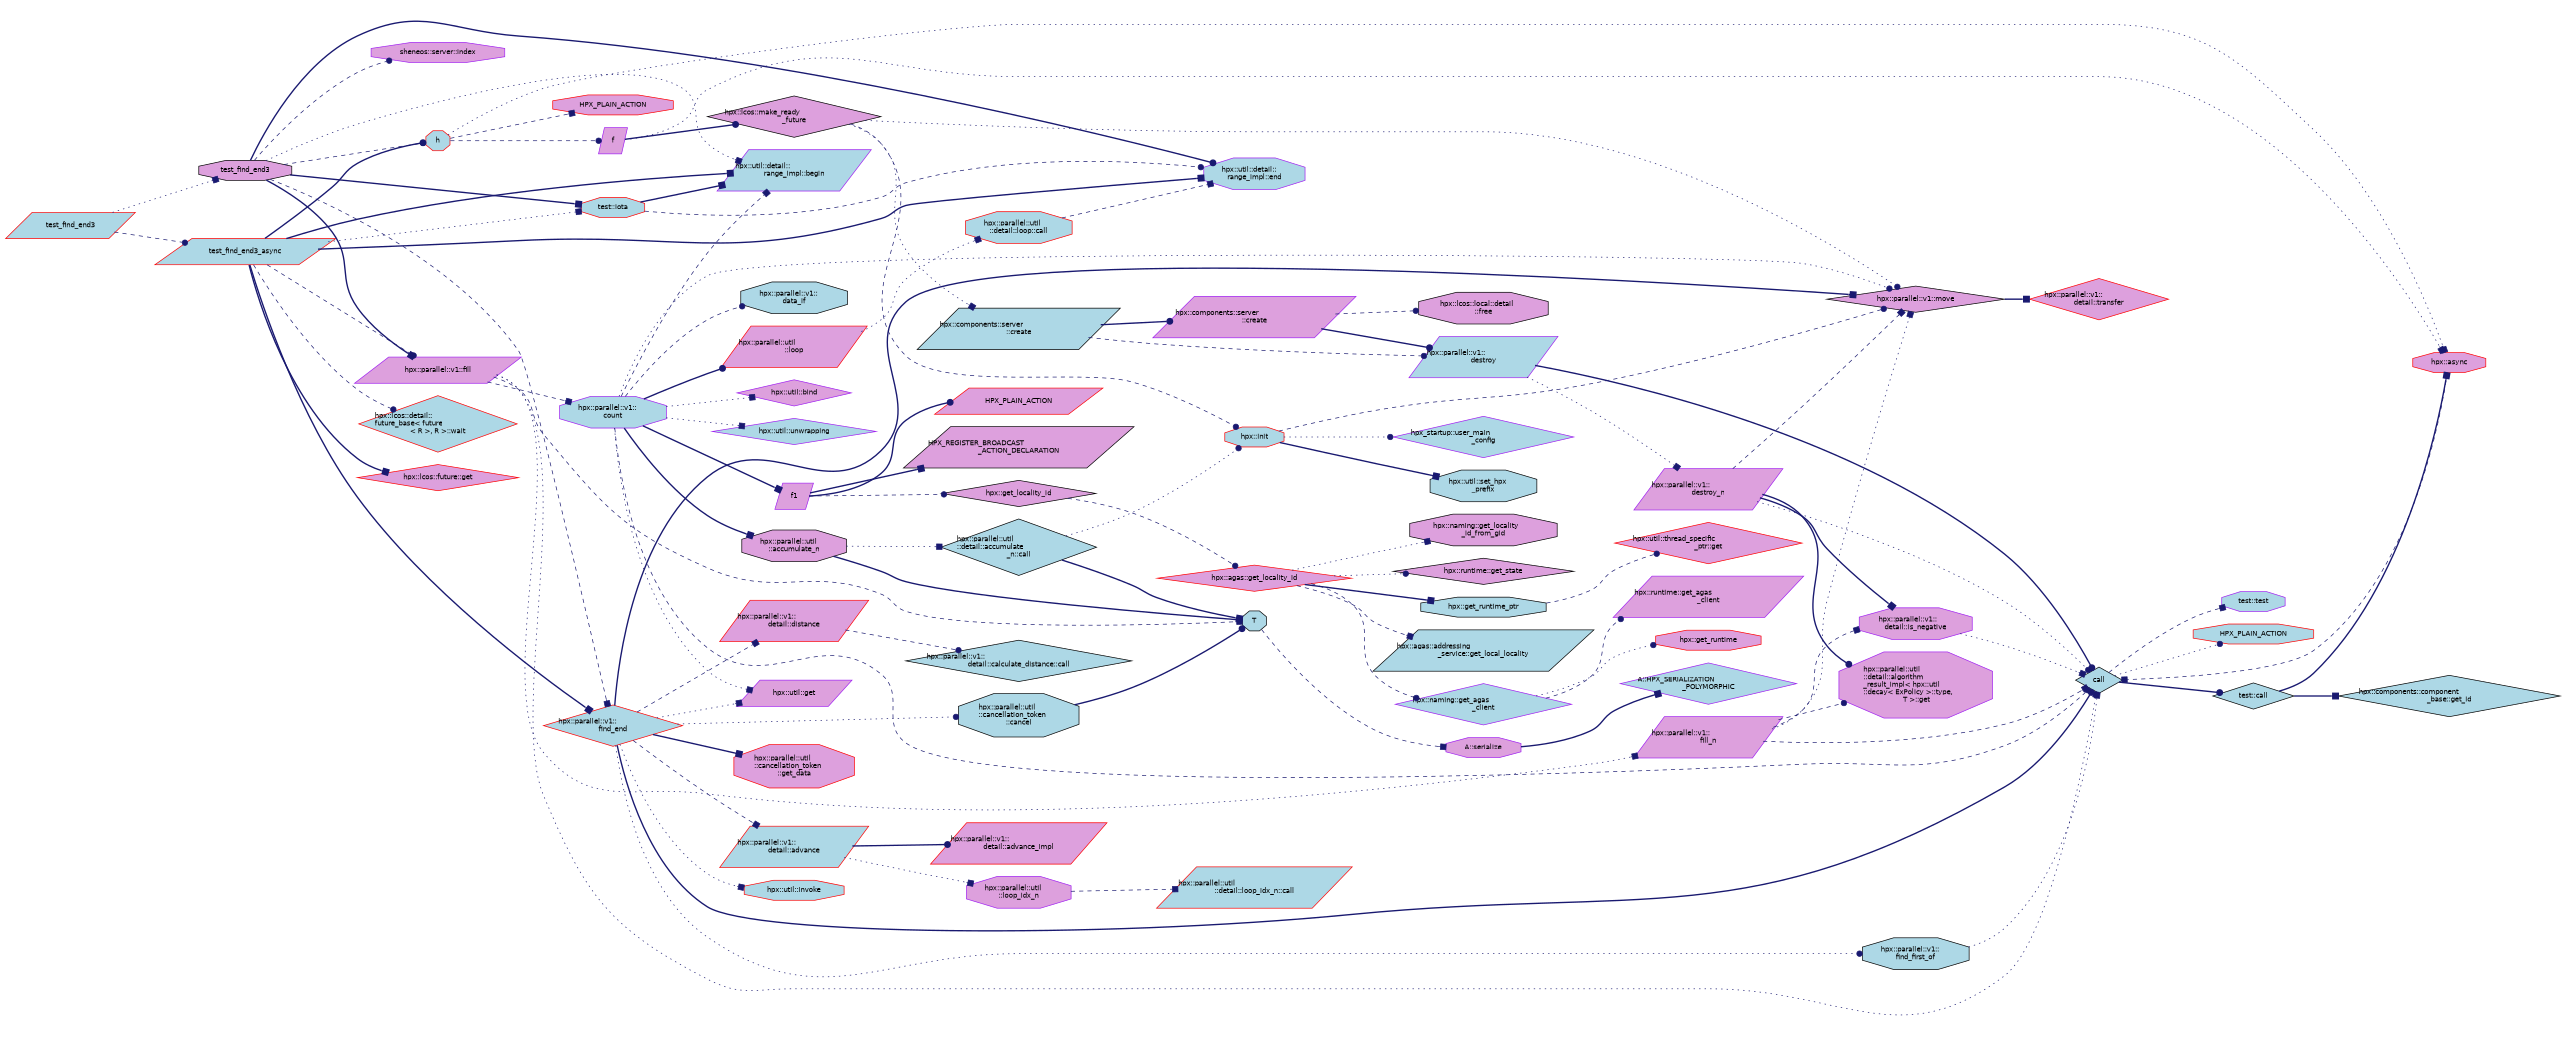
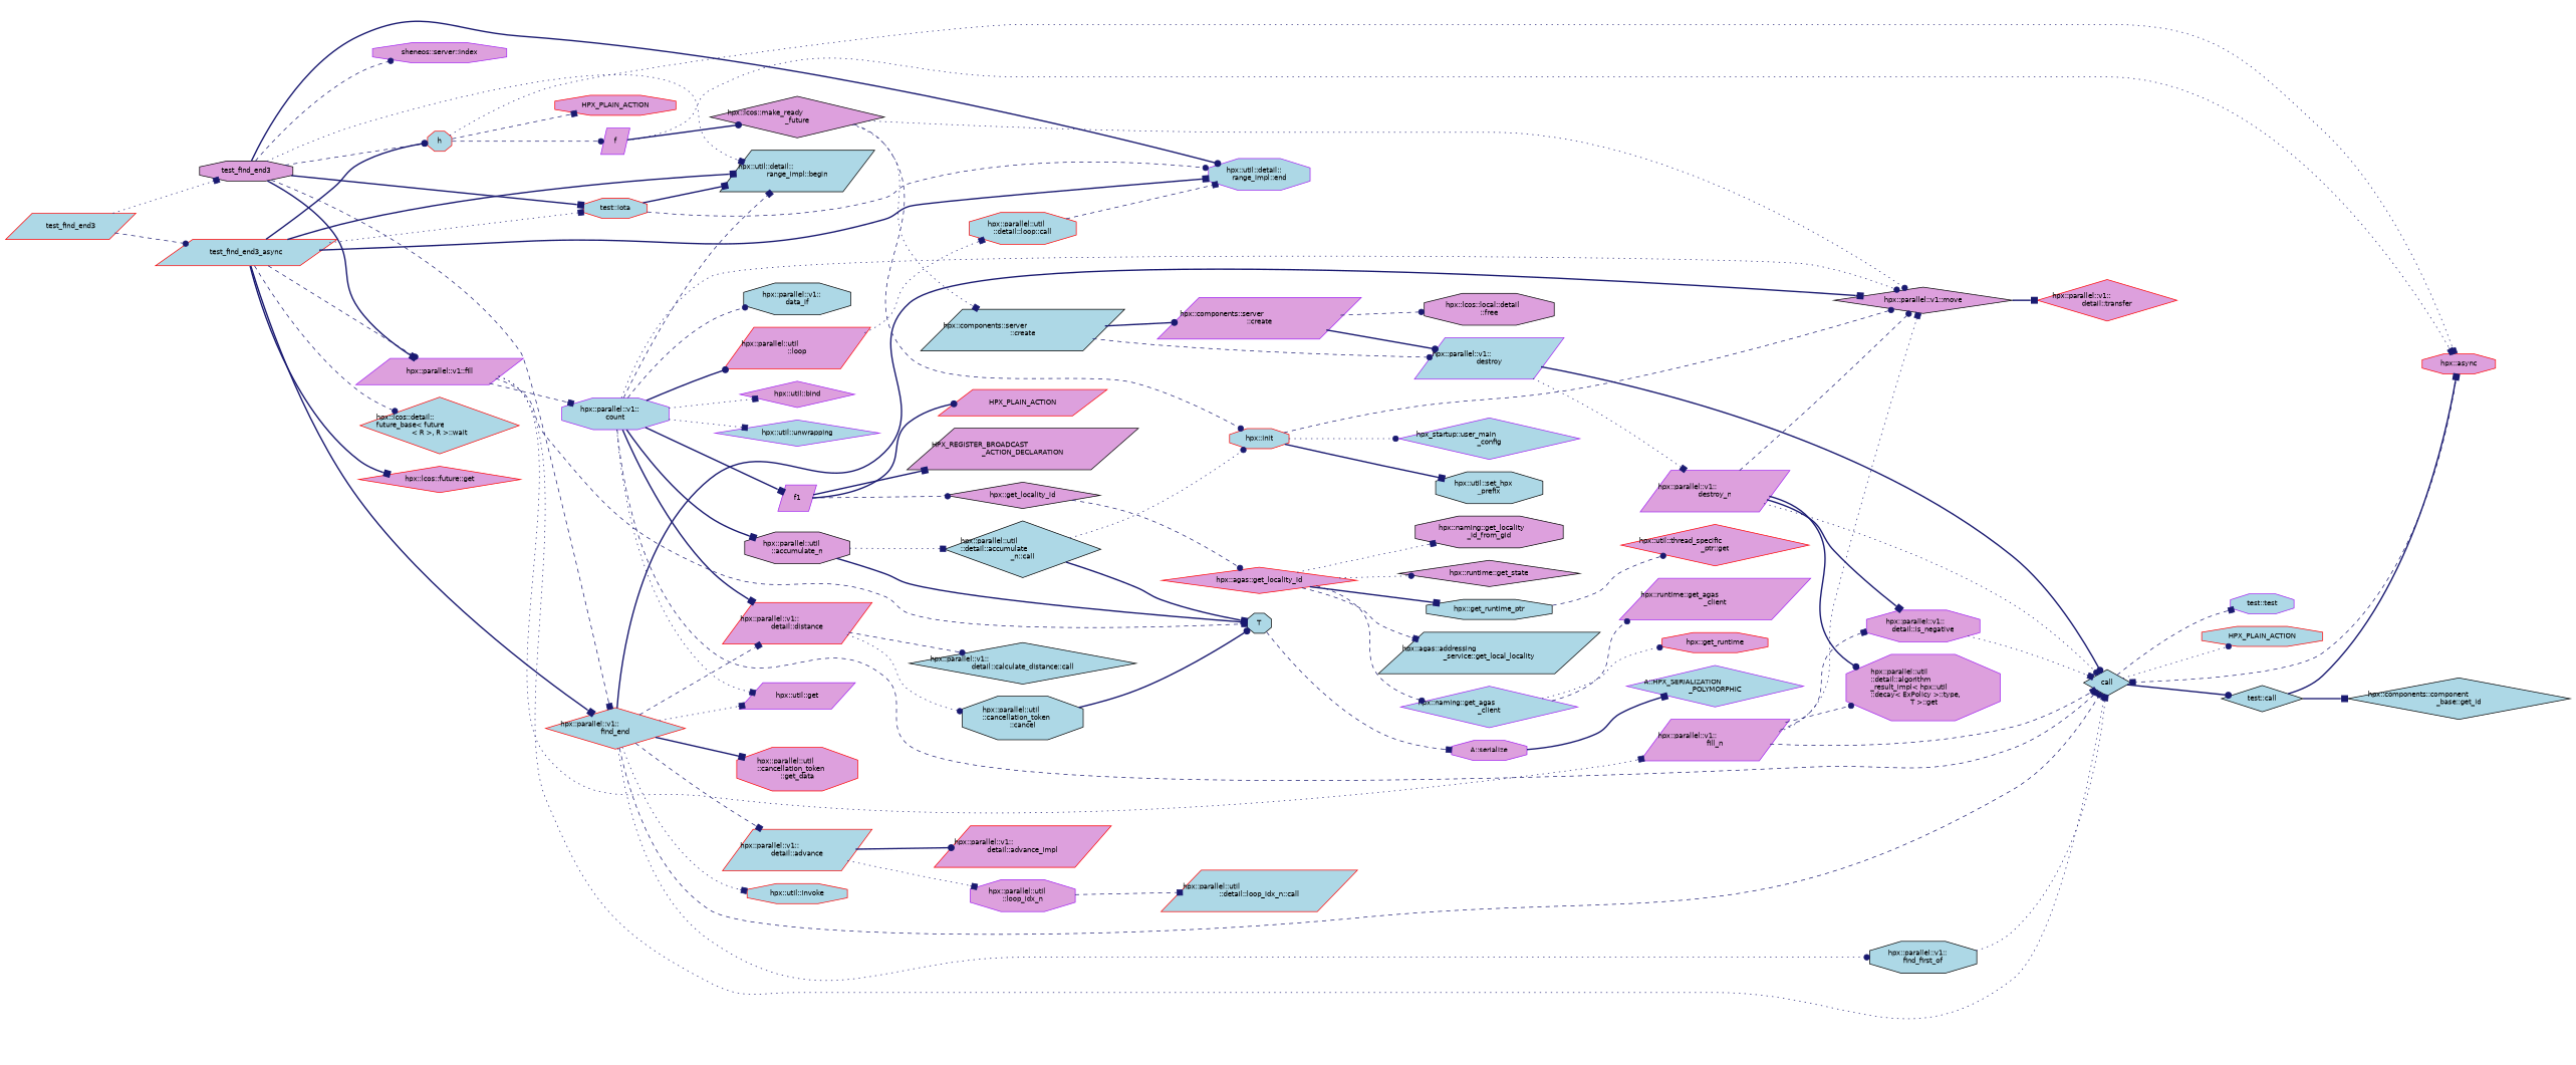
  digraph {
    rankdir=LR
    node [color=red fillcolor=plum fontname=Helvetica fontsize=10 shape=octagon style=filled]
    edge [arrowhead=box color=midnightblue fontname=Helvetica fontsize=10 labelfontname=Helvetica labelfontsize=10 style=dashed]
    n1 [fillcolor=lightblue fontcolor=black height=0.2 label=test_find_end3 shape=parallelogram width=0.4]
    n2 [color=black height=0.2 label=test_find_end3 width=0.4]
    n3 [fillcolor=lightblue height=0.2 label=test_find_end3_async shape=parallelogram width=0.4]
    n4 [color=purple height=0.2 label="hpx::parallel::v1::fill" shape=parallelogram width=0.4]
    n5 [color=purple fillcolor=lightblue height=0.2 label="hpx::util::detail::\lrange_impl::end" width=0.4]
-   n6 [color=purple fillcolor=lightblue height=0.2 label="hpx::util::detail::\lrange_impl::begin" shape=parallelogram width=0.4]
+   n6 [color=black fillcolor=lightblue height=0.2 label="hpx::util::detail::\lrange_impl::begin" shape=parallelogram width=0.4]
    n7 [fillcolor=lightblue height=0.2 label="test::iota" width=0.4]
    n8 [fillcolor=lightblue height=0.2 label=h width=0.4]
    n9 [color=purple height=0.2 label="sheneos::server::index" width=0.4]
    n10 [fillcolor=lightblue height=0.2 label="hpx::parallel::v1::\lfind_end" shape=diamond width=0.4]
    n11 [fillcolor=lightblue height=0.2 label="hpx::lcos::detail::\lfuture_base\< future\l\< R \>, R \>::wait" shape=diamond width=0.4]
    n12 [height=0.2 label="hpx::lcos::future::get" shape=diamond width=0.4]
    n13 [color=purple height=0.2 label="hpx::parallel::v1::\lfill_n" shape=parallelogram width=0.4]
    n14 [color=black fillcolor=lightblue height=0.2 label=call shape=diamond width=0.4]
    n15 [color=purple fillcolor=lightblue height=0.2 label="hpx::parallel::v1::\lcount" width=0.4]
    n16 [color=black fillcolor=lightblue height=0.2 label=T width=0.4]
    n17 [height=0.2 label="hpx::async" width=0.4]
    n18 [color=purple height=0.2 label=f shape=parallelogram width=0.4]
    n19 [height=0.2 label=HPX_PLAIN_ACTION width=0.4]
    n20 [color=black height=0.2 label="hpx::parallel::v1::move" shape=diamond width=0.4]
    n21 [color=purple height=0.2 label="hpx::util::get" shape=parallelogram width=0.4]
    n22 [height=0.2 label="hpx::parallel::v1::\ldetail::distance" shape=parallelogram width=0.4]
    n23 [color=black fillcolor=lightblue height=0.2 label="hpx::parallel::v1::\lfind_first_of" width=0.4]
    n24 [fillcolor=lightblue height=0.2 label="hpx::util::invoke" width=0.4]
    n25 [color=black fillcolor=lightblue height=0.2 label="hpx::parallel::util\l::cancellation_token\l::cancel" width=0.4]
    n26 [height=0.2 label="hpx::parallel::util\l::cancellation_token\l::get_data" width=0.4]
    n27 [fillcolor=lightblue height=0.2 label="hpx::parallel::v1::\ldetail::advance" shape=parallelogram width=0.4]
    n28 [color=purple height=0.2 label="hpx::parallel::v1::\ldetail::is_negative" width=0.4]
    n29 [color=purple height=0.2 label="hpx::parallel::util\l::detail::algorithm\l_result_impl\< hpx::util\l::decay\< ExPolicy \>::type,\l T \>::get" width=0.4]
    n30 [color=purple fillcolor=lightblue height=0.2 label="test::test" width=0.4]
    n31 [fillcolor=lightblue height=0.2 label=HPX_PLAIN_ACTION width=0.4]
    n32 [color=black fillcolor=lightblue height=0.2 label="test::call" shape=diamond width=0.4]
    n33 [color=black fillcolor=lightblue height=0.2 label="hpx::parallel::v1::\ldata_if" width=0.4]
    n34 [color=purple height=0.2 label=f1 shape=parallelogram width=0.4]
    n35 [height=0.2 label="hpx::parallel::util\l::loop" shape=parallelogram width=0.4]
    n36 [color=purple height=0.2 label="hpx::util::bind" shape=diamond width=0.4]
    n37 [color=purple fillcolor=lightblue height=0.2 label="hpx::util::unwrapping" shape=diamond width=0.4]
    n38 [color=black height=0.2 label="hpx::parallel::util\l::accumulate_n" width=0.4]
    n39 [color=purple height=0.2 label="A::serialize" width=0.4]
    n40 [height=0.2 label="hpx::parallel::v1::\ldetail::transfer" shape=diamond width=0.4]
    n41 [color=black fillcolor=lightblue height=0.2 label="hpx::components::component\l_base::get_id" shape=diamond width=0.4]
    n42 [color=black height=0.2 label="hpx::get_locality_id" shape=diamond width=0.4]
    n43 [height=0.2 label=HPX_PLAIN_ACTION shape=parallelogram width=0.4]
    n44 [color=black height=0.2 label="HPX_REGISTER_BROADCAST\l_ACTION_DECLARATION" shape=parallelogram width=0.4]
    n45 [fillcolor=lightblue height=0.2 label="hpx::parallel::util\l::detail::loop::call" width=0.4]
    n46 [color=black fillcolor=lightblue height=0.2 label="hpx::parallel::v1::\ldetail::calculate_distance::call" shape=diamond width=0.4]
    n47 [color=black fillcolor=lightblue height=0.2 label="hpx::parallel::util\l::detail::accumulate\l_n::call" shape=diamond width=0.4]
    n48 [height=0.2 label="hpx::agas::get_locality_id" shape=diamond width=0.4]
    n49 [color=black fillcolor=lightblue height=0.2 label="hpx::get_runtime_ptr" width=0.4]
    n50 [color=black height=0.2 label="hpx::runtime::get_state" shape=diamond width=0.4]
    n51 [color=purple fillcolor=lightblue height=0.2 label="hpx::naming::get_agas\l_client" shape=diamond width=0.4]
    n52 [color=black fillcolor=lightblue height=0.2 label="hpx::agas::addressing\l_service::get_local_locality" shape=parallelogram width=0.4]
    n53 [color=black height=0.2 label="hpx::naming::get_locality\l_id_from_gid" width=0.4]
    n54 [height=0.2 label="hpx::util::thread_specific\l_ptr::get" shape=diamond width=0.4]
    n55 [height=0.2 label="hpx::get_runtime" width=0.4]
    n56 [color=purple height=0.2 label="hpx::runtime::get_agas\l_client" shape=parallelogram width=0.4]
    n57 [fillcolor=lightblue height=0.2 label="hpx::init" width=0.4]
    n58 [color=black fillcolor=lightblue height=0.2 label="hpx::util::set_hpx\l_prefix" width=0.4]
    n59 [color=purple fillcolor=lightblue height=0.2 label="hpx_startup::user_main\l_config" shape=diamond width=0.4]
    n60 [color=purple fillcolor=lightblue height=0.2 label="A::HPX_SERIALIZATION\l_POLYMORPHIC" shape=diamond width=0.4]
    n61 [color=black height=0.2 label="hpx::lcos::make_ready\l_future" shape=diamond width=0.4]
    n62 [color=black fillcolor=lightblue height=0.2 label="hpx::components::server\l::create" shape=parallelogram width=0.4]
    n63 [color=purple height=0.2 label="hpx::components::server\l::create" shape=parallelogram width=0.4]
    n64 [color=purple fillcolor=lightblue height=0.2 label="hpx::parallel::v1::\ldestroy" shape=parallelogram width=0.4]
    n65 [color=black height=0.2 label="hpx::lcos::local::detail\l::free" width=0.4]
    n66 [color=purple height=0.2 label="hpx::parallel::v1::\ldestroy_n" shape=parallelogram width=0.4]
    n67 [color=purple height=0.2 label="hpx::parallel::util\l::loop_idx_n" width=0.4]
    n68 [fillcolor=lightblue height=0.2 label="hpx::parallel::util\l::detail::loop_idx_n::call" shape=parallelogram width=0.4]
    n69 [height=0.2 label="hpx::parallel::v1::\ldetail::advance_impl" shape=parallelogram width=0.4]
    n1 -> n2 [style=dotted]
    n1 -> n3 [arrowhead=dot]
    n2 -> n4 [style=bold]
    n2 -> n5 [arrowhead=dot style=bold]
    n2 -> n6 [style=dotted]
    n2 -> n7 [style=bold]
    n2 -> n8 [arrowhead=dot]
    n2 -> n9 [arrowhead=dot]
    n2 -> n10
    n3 -> n4 [arrowhead=dot]
    n3 -> n5 [style=bold]
    n3 -> n6 [style=bold]
    n3 -> n7 [style=dotted]
    n3 -> n8 [arrowhead=dot style=bold]
    n3 -> n10 [style=bold]
    n3 -> n11 [arrowhead=dot]
    n3 -> n12 [style=bold]
    n4 -> n13 [style=dotted]
    n4 -> n14 [style=dotted]
    n4 -> n15
    n4 -> n16
    n7 -> n5 [arrowhead=dot]
    n7 -> n6 [style=bold]
    n8 -> n17 [style=dotted]
    n8 -> n18 [arrowhead=dot]
    n8 -> n19
-   n10 -> n14 [arrowhead=dot style=bold]
+   n10 -> n14 [arrowhead=dot]
    n10 -> n20 [style=bold]
    n10 -> n21 [style=dotted]
    n10 -> n22
    n10 -> n23 [arrowhead=dot style=dotted]
    n10 -> n24 [style=dotted]
-   n10 -> n25 [arrowhead=dot style=dotted]
+   n22 -> n25 [arrowhead=dot style=dotted]
    n10 -> n26 [style=bold]
    n10 -> n27
    n13 -> n14
    n13 -> n20 [style=dotted]
    n13 -> n28
    n13 -> n29 [arrowhead=dot]
    n14 -> n30
    n14 -> n31 [arrowhead=dot style=dotted]
    n14 -> n32 [arrowhead=dot style=bold]
    n15 -> n6
    n15 -> n14 [arrowhead=dot]
    n15 -> n20 [arrowhead=dot style=dotted]
    n15 -> n21 [style=dotted]
+   n15 -> n22 [style=bold]
    n15 -> n33 [arrowhead=dot]
    n15 -> n34 [style=bold]
    n15 -> n35 [arrowhead=dot style=bold]
    n15 -> n36 [style=dotted]
    n15 -> n37 [style=dotted]
    n15 -> n38 [style=bold]
    n16 -> n39
    n17 -> n14
    n18 -> n17 [style=dotted]
    n18 -> n61 [arrowhead=dot style=bold]
    n20 -> n40 [style=bold]
    n22 -> n46 [arrowhead=dot]
    n23 -> n14 [style=dotted]
    n25 -> n16 [arrowhead=dot style=bold]
    n27 -> n67 [style=dotted]
    n27 -> n69 [arrowhead=dot style=bold]
    n28 -> n14 [style=dotted]
    n32 -> n17 [style=bold]
    n32 -> n41 [style=bold]
    n34 -> n42 [arrowhead=dot]
    n34 -> n43 [arrowhead=dot style=bold]
    n34 -> n44 [style=bold]
    n35 -> n45 [style=dotted]
    n38 -> n16 [arrowhead=dot style=bold]
    n38 -> n47 [style=dotted]
    n39 -> n60 [style=bold]
    n42 -> n48 [arrowhead=dot]
    n45 -> n5
    n47 -> n16 [style=bold]
    n47 -> n57 [arrowhead=dot style=dotted]
    n48 -> n49 [style=bold]
    n48 -> n50 [arrowhead=dot style=dotted]
    n48 -> n51 [arrowhead=dot]
    n48 -> n52
    n48 -> n53 [style=dotted]
    n49 -> n54 [arrowhead=dot]
    n51 -> n55 [arrowhead=dot style=dotted]
    n51 -> n56 [arrowhead=dot]
    n57 -> n20 [arrowhead=dot]
    n57 -> n58 [style=bold]
    n57 -> n59 [arrowhead=dot style=dotted]
    n61 -> n20 [arrowhead=dot style=dotted]
    n61 -> n57 [arrowhead=dot]
    n61 -> n62 [style=dotted]
    n62 -> n63 [arrowhead=dot style=bold]
    n62 -> n64 [arrowhead=dot]
    n63 -> n64 [arrowhead=dot style=bold]
    n63 -> n65 [arrowhead=dot]
    n64 -> n14 [arrowhead=dot style=bold]
    n64 -> n66 [style=dotted]
    n66 -> n14 [arrowhead=dot style=dotted]
-   n66 -> n20
+   n66 -> n20 [arrowhead=dot]
    n66 -> n28 [style=bold]
    n66 -> n29 [arrowhead=dot style=bold]
    n67 -> n68
  }
